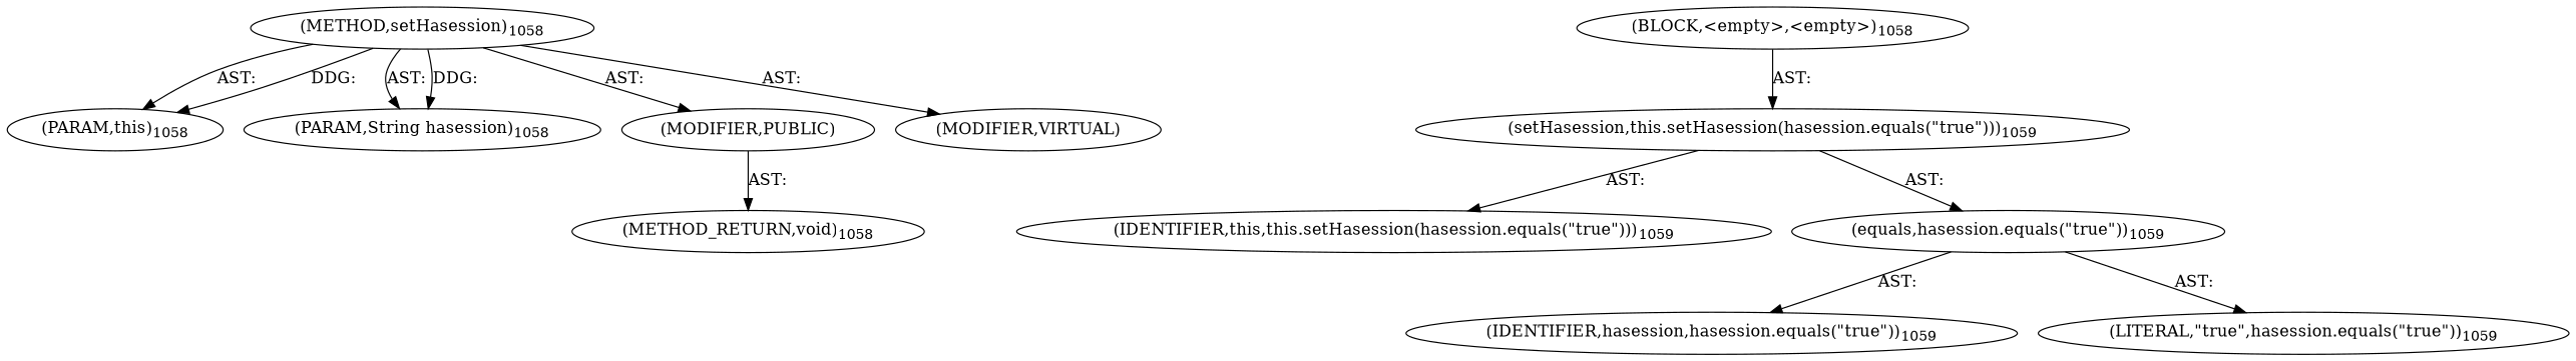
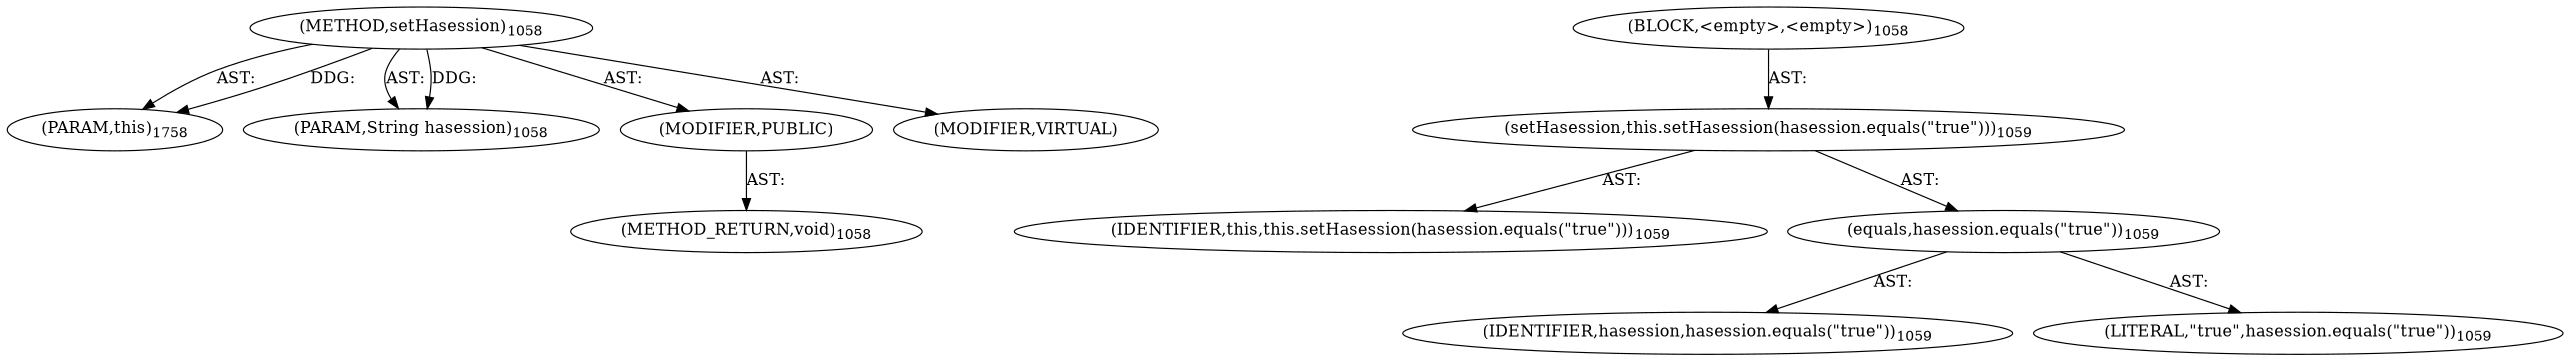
  digraph {
    n1 [label=<(METHOD,setHasession)<SUB>1058</SUB>>]
-   n2 [label=<(PARAM,this)<SUB>1058</SUB>>]
+   n2 [label=<(PARAM,this)<SUB>1758</SUB>>]
    n3 [label=<(PARAM,String hasession)<SUB>1058</SUB>>]
    n4 [label=<(MODIFIER,PUBLIC)>]
    n5 [label=<(MODIFIER,VIRTUAL)>]
    n6 [label=<(BLOCK,&lt;empty&gt;,&lt;empty&gt;)<SUB>1058</SUB>>]
    n7 [label=<(setHasession,this.setHasession(hasession.equals(&quot;true&quot;)))<SUB>1059</SUB>>]
    n8 [label=<(METHOD_RETURN,void)<SUB>1058</SUB>>]
    n9 [label=<(IDENTIFIER,this,this.setHasession(hasession.equals(&quot;true&quot;)))<SUB>1059</SUB>>]
    n10 [label=<(equals,hasession.equals(&quot;true&quot;))<SUB>1059</SUB>>]
    n11 [label=<(IDENTIFIER,hasession,hasession.equals(&quot;true&quot;))<SUB>1059</SUB>>]
    n12 [label=<(LITERAL,&quot;true&quot;,hasession.equals(&quot;true&quot;))<SUB>1059</SUB>>]
    n1 -> n2 [label="AST: "]
    n1 -> n2 [label="DDG: "]
    n1 -> n3 [label="AST: "]
    n1 -> n3 [label="DDG: "]
    n1 -> n4 [label="AST: "]
    n1 -> n5 [label="AST: "]
    n4 -> n8 [label="AST: "]
    n6 -> n7 [label="AST: "]
    n7 -> n9 [label="AST: "]
    n7 -> n10 [label="AST: "]
    n10 -> n11 [label="AST: "]
    n10 -> n12 [label="AST: "]
  }
